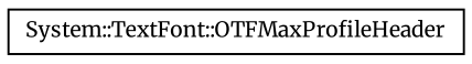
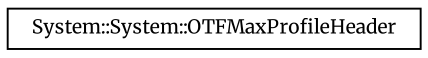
  digraph {
    rankdir=LR
    fontname=Merriweather
-   n1 [color=black fillcolor=white fontname=Merriweather fontsize=10 height=0.2 label="System::TextFont::OTFMaxProfileHeader" shape=record style=filled width=0.4]
+   n1 [color=black fillcolor=white fontname=Merriweather fontsize=10 height=0.2 label="System::System::OTFMaxProfileHeader" shape=record style=filled width=0.4]
  }
